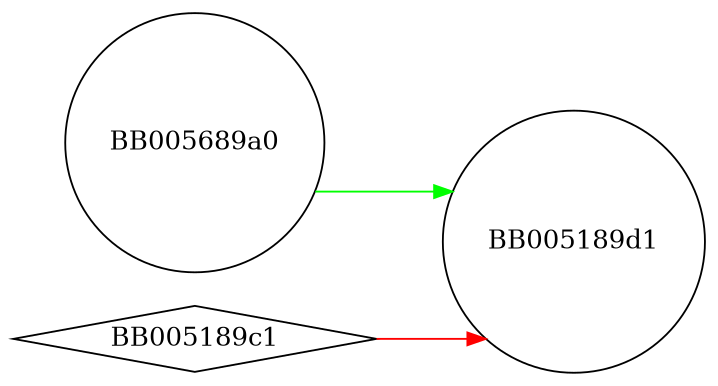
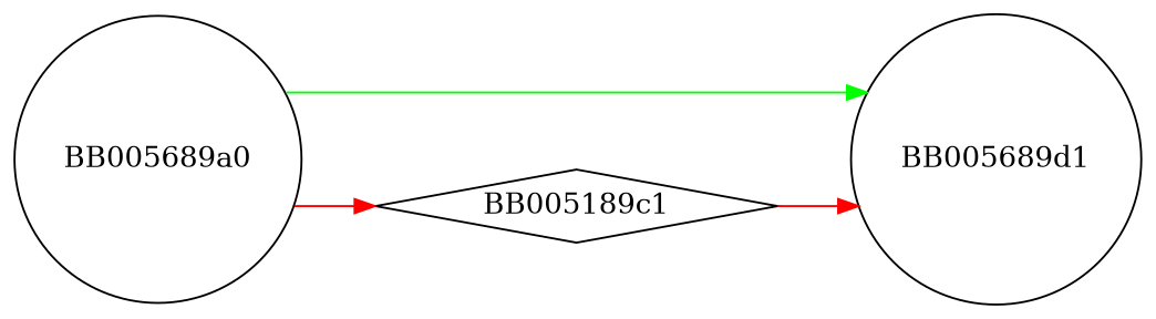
  digraph {
    rankdir=LR
    splines=ortho
    node [shape=circle]
    edge [color=red]
    n1 [label=BB005689a0]
-   BB005189d1
+   BB005189d1 [label=BB005689d1]
    BB005189c1 [shape=diamond]
    n1 -> BB005189d1 [color=green]
+   n1 -> BB005189c1
    BB005189c1 -> BB005189d1
  }
